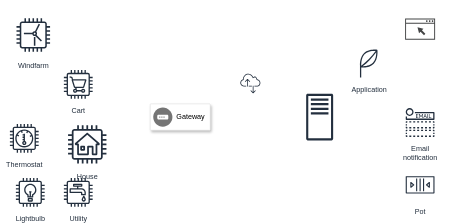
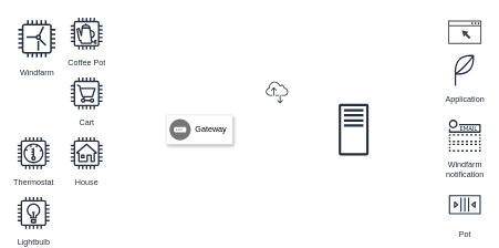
  <mxCell id="0" />
  <mxCell id="1" parent="0" />
- <mxCell id="2" value="Thermostat" style="outlineConnect=0;fontColor=#232F3E;gradientColor=none;strokeColor=#232F3E;fillColor=#ffffff;dashed=0;verticalLabelPosition=bottom;verticalAlign=top;align=center;html=1;fontSize=12;fontStyle=0;aspect=fixed;shape=mxgraph.aws4.resourceIcon;resIcon=mxgraph.aws4.thermostat;" vertex="1" parent="1"><mxGeometry x="10" y="200" width="60" height="60" as="geometry" /></mxCell>
+ <mxCell id="2" value="Thermostat" style="outlineConnect=0;fontColor=#232F3E;gradientColor=none;strokeColor=#232F3E;fillColor=#ffffff;dashed=0;verticalLabelPosition=bottom;verticalAlign=top;align=center;html=1;fontSize=12;fontStyle=0;aspect=fixed;shape=mxgraph.aws4.resourceIcon;resIcon=mxgraph.aws4.thermostat;" vertex="1" parent="1"><mxGeometry x="20" y="200" width="60" height="60" as="geometry" /></mxCell>
  <mxCell id="3" value="Lightbulb" style="outlineConnect=0;fontColor=#232F3E;gradientColor=none;strokeColor=#232F3E;fillColor=#ffffff;dashed=0;verticalLabelPosition=bottom;verticalAlign=top;align=center;html=1;fontSize=12;fontStyle=0;aspect=fixed;shape=mxgraph.aws4.resourceIcon;resIcon=mxgraph.aws4.lightbulb;" vertex="1" parent="1"><mxGeometry x="20" y="290" width="60" height="60" as="geometry" /></mxCell>
- <mxCell id="4" value="Utility" style="outlineConnect=0;fontColor=#232F3E;gradientColor=none;strokeColor=#232F3E;fillColor=#ffffff;dashed=0;verticalLabelPosition=bottom;verticalAlign=top;align=center;html=1;fontSize=12;fontStyle=0;aspect=fixed;shape=mxgraph.aws4.resourceIcon;resIcon=mxgraph.aws4.utility;" vertex="1" parent="1"><mxGeometry x="100" y="290" width="60" height="60" as="geometry" /></mxCell>
  <mxCell id="5" value="Windfarm" style="outlineConnect=0;fontColor=#232F3E;gradientColor=none;strokeColor=#232F3E;fillColor=#ffffff;dashed=0;verticalLabelPosition=bottom;verticalAlign=top;align=center;html=1;fontSize=12;fontStyle=0;aspect=fixed;shape=mxgraph.aws4.resourceIcon;resIcon=mxgraph.aws4.windfarm;" vertex="1" parent="1"><mxGeometry x="20" y="20" width="70" height="75" as="geometry" /></mxCell>
  <mxCell id="6" value="Cart" style="outlineConnect=0;fontColor=#232F3E;gradientColor=none;strokeColor=#232F3E;fillColor=#ffffff;dashed=0;verticalLabelPosition=bottom;verticalAlign=top;align=center;html=1;fontSize=12;fontStyle=0;aspect=fixed;shape=mxgraph.aws4.resourceIcon;resIcon=mxgraph.aws4.cart;" vertex="1" parent="1"><mxGeometry x="100" y="110" width="60" height="60" as="geometry" /></mxCell>
- <mxCell id="7" value="House" style="outlineConnect=0;fontColor=#232F3E;gradientColor=none;strokeColor=#232F3E;fillColor=#ffffff;dashed=0;verticalLabelPosition=bottom;verticalAlign=top;align=center;html=1;fontSize=12;fontStyle=0;aspect=fixed;shape=mxgraph.aws4.resourceIcon;resIcon=mxgraph.aws4.house;" vertex="1" parent="1"><mxGeometry x="100" y="200" width="90" height="80" as="geometry" /></mxCell>
+ <mxCell id="7" value="House" style="outlineConnect=0;fontColor=#232F3E;gradientColor=none;strokeColor=#232F3E;fillColor=#ffffff;dashed=0;verticalLabelPosition=bottom;verticalAlign=top;align=center;html=1;fontSize=12;fontStyle=0;aspect=fixed;shape=mxgraph.aws4.resourceIcon;resIcon=mxgraph.aws4.house;" vertex="1" parent="1"><mxGeometry x="100" y="200" width="60" height="60" as="geometry" /></mxCell>
+ <mxCell id="8" value="Coffee Pot" style="outlineConnect=0;fontColor=#232F3E;gradientColor=none;strokeColor=#232F3E;fillColor=#ffffff;dashed=0;verticalLabelPosition=bottom;verticalAlign=top;align=center;html=1;fontSize=12;fontStyle=0;aspect=fixed;shape=mxgraph.aws4.resourceIcon;resIcon=mxgraph.aws4.coffee_pot;" vertex="1" parent="1"><mxGeometry x="100" y="20" width="60" height="60" as="geometry" /></mxCell>
  <mxCell id="9" value="" style="outlineConnect=0;fontColor=#232F3E;gradientColor=none;fillColor=#232F3E;strokeColor=none;dashed=0;verticalLabelPosition=bottom;verticalAlign=top;align=center;html=1;fontSize=12;fontStyle=0;aspect=fixed;pointerEvents=1;shape=mxgraph.aws4.internet_alt2;" vertex="1" parent="1"><mxGeometry x="400" y="121.5" width="34" height="34" as="geometry" /></mxCell>
  <mxCell id="10" value="" style="strokeColor=#dddddd;shadow=1;strokeWidth=1;rounded=1;absoluteArcSize=1;arcSize=2;" vertex="1" parent="1"><mxGeometry x="250" y="172.5" width="100" height="44" as="geometry" /></mxCell>
  <mxCell id="11" value="Gateway" style="dashed=0;connectable=0;html=1;fillColor=#757575;strokeColor=none;shape=mxgraph.gcp2.gateway;part=1;labelPosition=right;verticalLabelPosition=middle;align=left;verticalAlign=middle;spacingLeft=5;fontSize=12;" vertex="1" parent="10"><mxGeometry y="0.5" width="32" height="32" relative="1" as="geometry"><mxPoint x="5" y="-16" as="offset" /></mxGeometry></mxCell>
  <mxCell id="12" value="" style="outlineConnect=0;fontColor=#232F3E;gradientColor=none;fillColor=#232F3E;strokeColor=none;dashed=0;verticalLabelPosition=bottom;verticalAlign=top;align=center;html=1;fontSize=12;fontStyle=0;aspect=fixed;pointerEvents=1;shape=mxgraph.aws4.traditional_server;" vertex="1" parent="1"><mxGeometry x="510" y="155.5" width="45" height="78" as="geometry" /></mxCell>
- <mxCell id="13" value="Application" style="outlineConnect=0;fontColor=#232F3E;gradientColor=none;strokeColor=#232F3E;fillColor=#ffffff;dashed=0;verticalLabelPosition=bottom;verticalAlign=top;align=center;html=1;fontSize=12;fontStyle=0;aspect=fixed;shape=mxgraph.aws4.resourceIcon;resIcon=mxgraph.aws4.application;" vertex="1" parent="1"><mxGeometry x="585" y="74.5" width="60" height="60" as="geometry" /></mxCell>
- <mxCell id="14" value="Email&#10;notification" style="outlineConnect=0;fontColor=#232F3E;gradientColor=none;strokeColor=#232F3E;fillColor=#ffffff;dashed=0;verticalLabelPosition=bottom;verticalAlign=top;align=center;html=1;fontSize=12;fontStyle=0;aspect=fixed;shape=mxgraph.aws4.resourceIcon;resIcon=mxgraph.aws4.email_notification;" vertex="1" parent="1"><mxGeometry x="670" y="173.5" width="60" height="60" as="geometry" /></mxCell>
+ <mxCell id="13" value="Application" style="outlineConnect=0;fontColor=#232F3E;gradientColor=none;strokeColor=#232F3E;fillColor=#ffffff;dashed=0;verticalLabelPosition=bottom;verticalAlign=top;align=center;html=1;fontSize=12;fontStyle=0;aspect=fixed;shape=mxgraph.aws4.resourceIcon;resIcon=mxgraph.aws4.application;" vertex="1" parent="1"><mxGeometry x="670" y="74.5" width="60" height="60" as="geometry" /></mxCell>
+ <mxCell id="14" value="Windfarm&#10;notification" style="outlineConnect=0;fontColor=#232F3E;gradientColor=none;strokeColor=#232F3E;fillColor=#ffffff;dashed=0;verticalLabelPosition=bottom;verticalAlign=top;align=center;html=1;fontSize=12;fontStyle=0;aspect=fixed;shape=mxgraph.aws4.resourceIcon;resIcon=mxgraph.aws4.email_notification;" vertex="1" parent="1"><mxGeometry x="670" y="173.5" width="60" height="60" as="geometry" /></mxCell>
  <mxCell id="15" value="Pot" style="outlineConnect=0;fontColor=#232F3E;gradientColor=none;strokeColor=#232F3E;fillColor=#ffffff;dashed=0;verticalLabelPosition=bottom;verticalAlign=top;align=center;html=1;fontSize=12;fontStyle=0;aspect=fixed;shape=mxgraph.aws4.resourceIcon;resIcon=mxgraph.aws4.queue;" vertex="1" parent="1"><mxGeometry x="670" y="277.5" width="60" height="60" as="geometry" /></mxCell>
  <mxCell id="16" value="" style="pointerEvents=1;shadow=0;dashed=0;html=1;strokeColor=none;fillColor=#434445;aspect=fixed;labelPosition=center;verticalLabelPosition=bottom;verticalAlign=top;align=center;outlineConnect=0;shape=mxgraph.vvd.web_browser;" vertex="1" parent="1"><mxGeometry x="675" y="30" width="50" height="35.5" as="geometry" /></mxCell>
